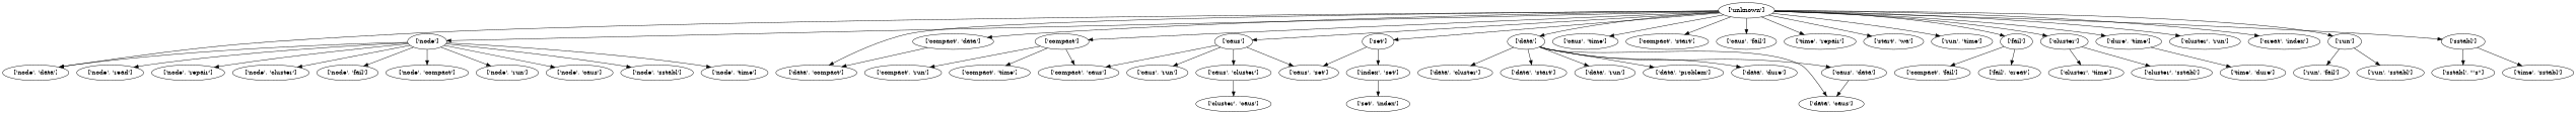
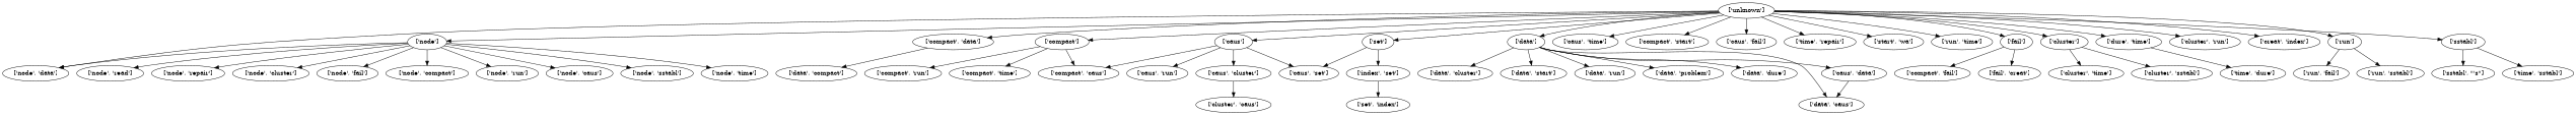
  strict digraph {
    "['unknown']"
    "['node', 'data']"
    "['data', 'compact']"
    "['node']"
    "['compact']"
    "['data']"
    "['caus', 'time']"
    "['compact', 'data']"
    "['compact', 'start']"
    "['caus', 'fail']"
    "['time', 'repair']"
    "['start', 'wa']"
    "['run', 'time']"
    "['fail']"
    "['caus']"
    "['cluster']"
    "['dure', 'time']"
    "['cluster', 'run']"
    "['creat', 'index']"
    "['set']"
    "['run']"
    "['sstabl']"
    "['node', 'cluster']"
    "['node', 'fail']"
    "['node', 'compact']"
    "['node', 'run']"
    "['node', 'caus']"
    "['node', 'sstabl']"
    "['node', 'time']"
    "['node', 'read']"
    "['node', 'repair']"
    "['compact', 'run']"
    "['compact', 'caus']"
    "['compact', 'time']"
    "['data', 'start']"
    "['data', 'run']"
    "['data', 'problem']"
    "['data', 'dure']"
    "['data', 'caus']"
    "['data', 'cluster']"
    "['caus', 'data']"
    "['compact', 'fail']"
    "['fail', 'creat']"
    "['caus', 'run']"
    "['caus', 'set']"
    "['caus', 'cluster']"
    "['cluster', 'time']"
    "['cluster', 'sstabl']"
    "['time', 'dure']"
    "['index', 'set']"
    "['run', 'fail']"
    "['run', 'sstabl']"
    "['sstabl', \"'s\"]"
    "['time', 'sstabl']"
    "['cluster', 'caus']"
    "['set', 'index']"
    "['unknown']" -> "['node', 'data']"
-   "['unknown']" -> "['data', 'compact']"
    "['unknown']" -> "['node']"
    "['unknown']" -> "['compact']"
    "['unknown']" -> "['data']"
    "['unknown']" -> "['caus', 'time']"
    "['unknown']" -> "['compact', 'data']"
    "['unknown']" -> "['compact', 'start']"
    "['unknown']" -> "['caus', 'fail']"
    "['unknown']" -> "['time', 'repair']"
    "['unknown']" -> "['start', 'wa']"
    "['unknown']" -> "['run', 'time']"
    "['unknown']" -> "['fail']"
    "['unknown']" -> "['caus']"
    "['unknown']" -> "['cluster']"
    "['unknown']" -> "['dure', 'time']"
    "['unknown']" -> "['cluster', 'run']"
    "['unknown']" -> "['creat', 'index']"
    "['unknown']" -> "['set']"
    "['unknown']" -> "['run']"
    "['unknown']" -> "['sstabl']"
    "['node']" -> "['node', 'data']"
    "['node']" -> "['node', 'cluster']"
    "['node']" -> "['node', 'fail']"
    "['node']" -> "['node', 'compact']"
    "['node']" -> "['node', 'run']"
    "['node']" -> "['node', 'caus']"
    "['node']" -> "['node', 'sstabl']"
    "['node']" -> "['node', 'time']"
    "['node']" -> "['node', 'read']"
    "['node']" -> "['node', 'repair']"
    "['compact']" -> "['compact', 'run']"
    "['compact']" -> "['compact', 'caus']"
    "['compact']" -> "['compact', 'time']"
    "['data']" -> "['data', 'start']"
    "['data']" -> "['data', 'run']"
    "['data']" -> "['data', 'problem']"
    "['data']" -> "['data', 'dure']"
    "['data']" -> "['data', 'caus']"
    "['data']" -> "['data', 'cluster']"
    "['data']" -> "['caus', 'data']"
    "['compact', 'data']" -> "['data', 'compact']"
    "['fail']" -> "['compact', 'fail']"
    "['fail']" -> "['fail', 'creat']"
    "['caus']" -> "['compact', 'caus']"
    "['caus']" -> "['caus', 'run']"
    "['caus']" -> "['caus', 'set']"
    "['caus']" -> "['caus', 'cluster']"
    "['cluster']" -> "['cluster', 'time']"
    "['cluster']" -> "['cluster', 'sstabl']"
    "['dure', 'time']" -> "['time', 'dure']"
    "['set']" -> "['caus', 'set']"
    "['set']" -> "['index', 'set']"
    "['run']" -> "['run', 'fail']"
    "['run']" -> "['run', 'sstabl']"
    "['sstabl']" -> "['sstabl', \"'s\"]"
    "['sstabl']" -> "['time', 'sstabl']"
    "['caus', 'data']" -> "['data', 'caus']"
    "['caus', 'cluster']" -> "['cluster', 'caus']"
    "['index', 'set']" -> "['set', 'index']"
  }
